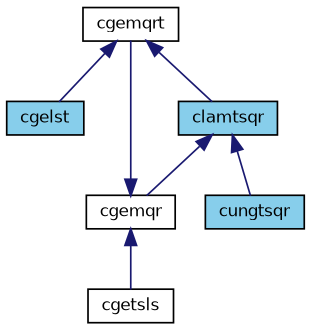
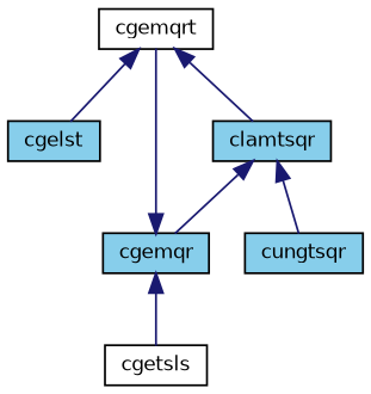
  digraph {
    rankdir=TB
    node [color=black fillcolor=white fontname=Helvetica fontsize=10 shape=record style=filled]
    edge [color=midnightblue dir=back fontname=Helvetica fontsize=10 labelfontname=Helvetica labelfontsize=10 style=solid]
    n1 [fontcolor=black height=0.2 label=cgemqrt width=0.4]
    n2 [fillcolor=skyblue height=0.2 label=cgelst width=0.4]
    n3 [fillcolor=skyblue height=0.2 label=clamtsqr width=0.4]
-   n4 [height=0.2 label=cgemqr width=0.4]
+   n4 [fillcolor=skyblue height=0.2 label=cgemqr width=0.4]
    n5 [height=0.2 label=cgetsls width=0.4]
    n6 [fillcolor=skyblue height=0.2 label=cungtsqr width=0.4]
    n1 -> n2
    n1 -> n3
    n3 -> n4
    n3 -> n6
    n4 -> n1
    n4 -> n5
  }
